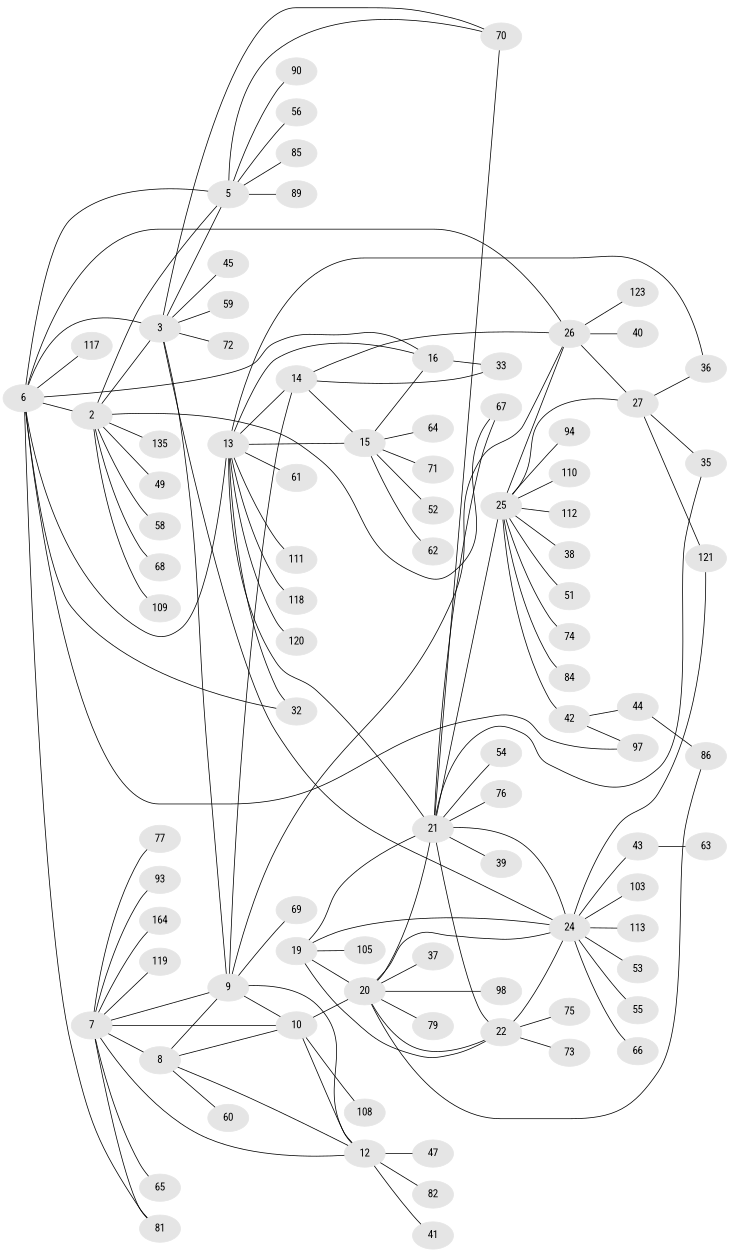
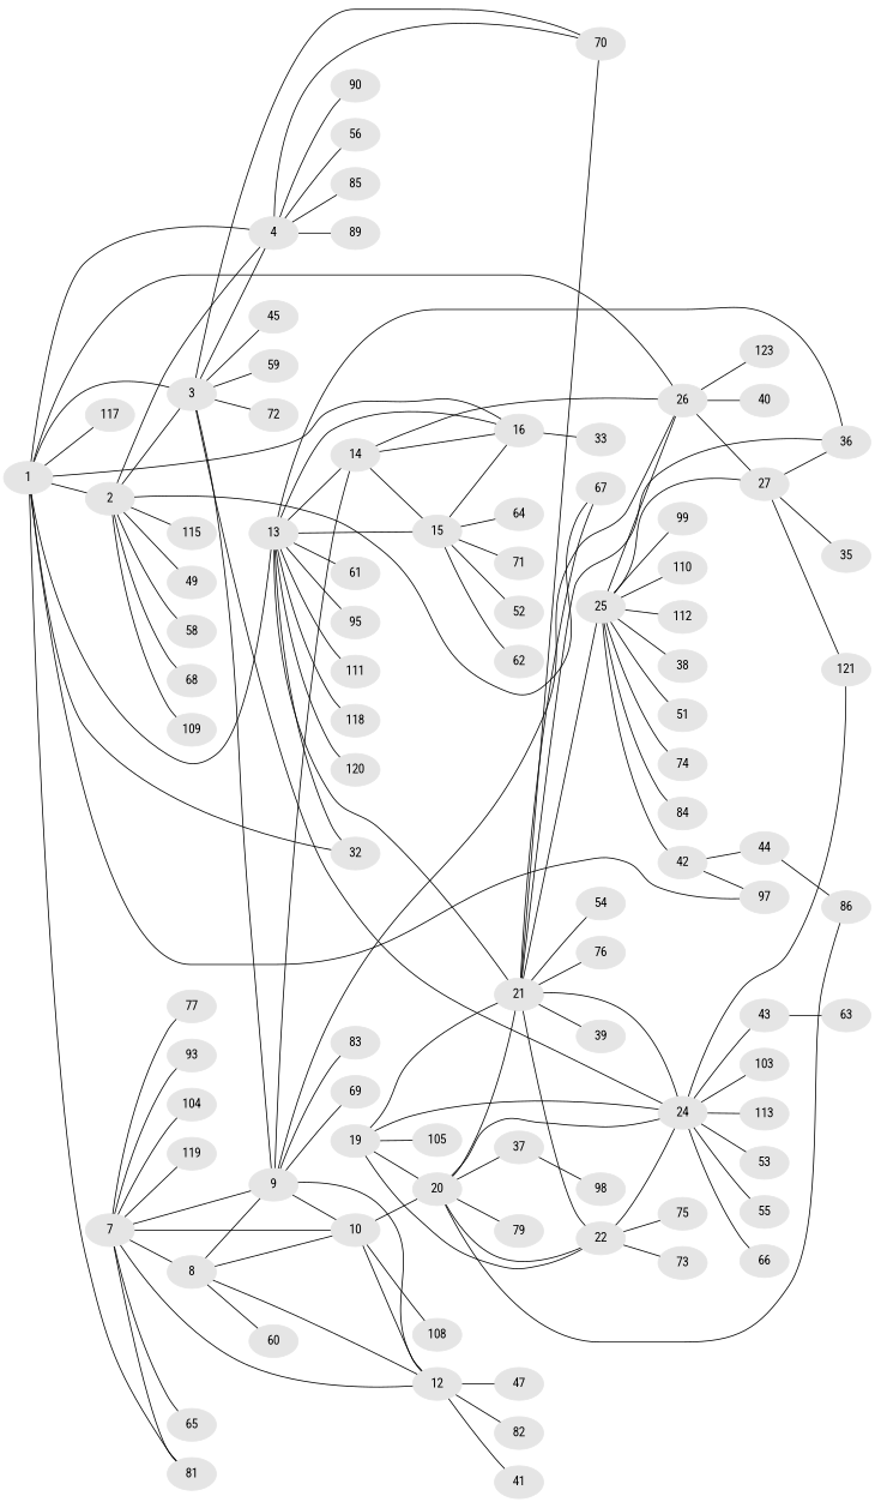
  graph {
    fontname="Roboto Condensed"
    rankdir=LR
    node [color=gray90 fontname="Roboto Condensed" style=filled]
    edge [fontname="Roboto Condensed"]
-   1 [super="+102" label=6]
+   1 [super="+102"]
    2 [super="+6"]
    3 [super="+4"]
-   5 [super="+91"]
+   5 [super="+91" label=4]
    13 [super="+17"]
    16 [super="+122"]
    26 [super="+29"]
    32
    81
    97
    117
    n12 [label=49]
    58 [super="+92"]
    67
    68
    109
-   115 [label=135]
+   115
    9 [super="+50"]
    24 [super="+107"]
    45
    59
    70 [super="+124"]
    72
    56
    85
    89
    90
    14 [super="+18"]
    15 [super="+96"]
    21 [super="+23"]
    36 [super="+87"]
    61
+   95
    111
    118
    120
    33
    27 [super="+30"]
    40
    123
    10 [super="+100"]
    12 [super="+49"]
    69
+   83
    43 [super="+57"]
    53
    55
    66
    103
    113
    121
    7 [super="+11"]
    8 [super="+78"]
    65
    77
    93
-   104 [super="+114" label=164]
+   104 [super="+114"]
    119
    60
    20 [super="+106"]
    108
    41 [super="+80"]
    47
    82
    22 [super="+34"]
    37
    79
    86 [super="+99"]
    98
    52 [super="+101"]
    62
    64
    71
    25 [super="+28"]
    39 [super="+88"]
    54
    76
    19 [super="+31"]
    105
    73
    75
    38
    42 [super="+116"]
    51
    74
    84
-   94
+   94 [label=99]
    110
    112
    63
    35
    44 [super="+46"]
    1 -- 2 [weight=2]
    1 -- 3 [weight=2]
    1 -- 5
    1 -- 13
    1 -- 16
    1 -- 26
    1 -- 32
    1 -- 81
    1 -- 97
    1 -- 117
    2 -- 3 [weight=4]
    2 -- 5 [weight=2]
    2 -- n12
    2 -- 58
    2 -- 67
    2 -- 68
    2 -- 109
    2 -- 115
    3 -- 5 [weight=2]
    3 -- 9
    3 -- 24
    3 -- 45
    3 -- 59
    3 -- 70
    3 -- 72
    5 -- 70
    5 -- 56
    5 -- 85
    5 -- 89
    5 -- 90
    13 -- 16 [weight=2]
    13 -- 32
    13 -- 14 [weight=4]
    13 -- 15 [weight=2]
    13 -- 21
    13 -- 36
    13 -- 61
+   13 -- 95
    13 -- 111
    13 -- 118
    13 -- 120
    16 -- 33
    26 -- 27 [weight=4]
    26 -- 40
    26 -- 123
    9 -- 26
    9 -- 14
    9 -- 10
    9 -- 12
    9 -- 69
+   9 -- 83
    24 -- 43
    24 -- 53
    24 -- 55
    24 -- 66
    24 -- 103
    24 -- 113
    24 -- 121
-   14 -- 33 [weight=2]
+   14 -- 16 [weight=2]
    14 -- 26
    14 -- 15 [weight=2]
    15 -- 16
    15 -- 52
    15 -- 62
    15 -- 64
    15 -- 71
    21 -- 67
    21 -- 24 [weight=2]
    21 -- 70
-   21 -- 35
+   21 -- 36
    21 -- 22 [weight=2]
    21 -- 25
    21 -- 39
    21 -- 54
    21 -- 76
    27 -- 36
    27 -- 121
    27 -- 35
    10 -- 12
    10 -- 20
    10 -- 108
    12 -- 41
    12 -- 47
    12 -- 82
    43 -- 63
    7 -- 81
    7 -- 9 [weight=2]
    7 -- 10 [weight=2]
    7 -- 12 [weight=2]
    7 -- 8 [weight=2]
    7 -- 65
    7 -- 77
    7 -- 93
    7 -- 104
    7 -- 119
    8 -- 9
    8 -- 10
    8 -- 12
    8 -- 60
    20 -- 24
    20 -- 21 [weight=2]
    20 -- 22
    20 -- 37
    20 -- 79
    20 -- 86
-   20 -- 98
+   37 -- 98
    22 -- 24
    22 -- 73
    22 -- 75
    25 -- 26 [weight=4]
    25 -- 27 [weight=4]
    25 -- 38
    25 -- 42
    25 -- 51
    25 -- 74
    25 -- 84
    25 -- 94
    25 -- 110
    25 -- 112
    19 -- 24
    19 -- 21 [weight=2]
    19 -- 20
    19 -- 22
    19 -- 105
    42 -- 97
    42 -- 44
    44 -- 86
  }
